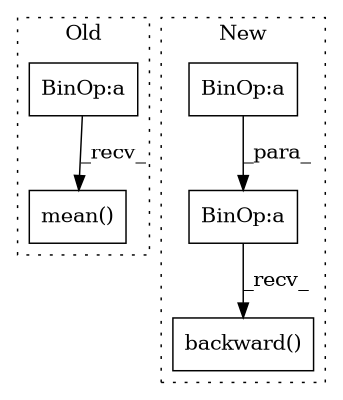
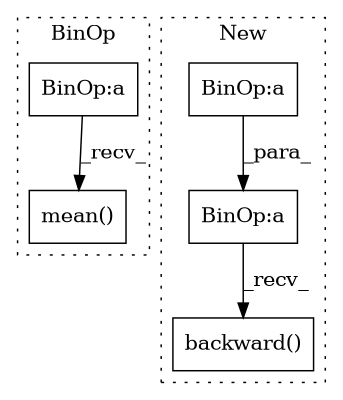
  digraph {
    node [a=82 s=16273 shape=box]
    n1 [a=75 l=30 label="mean()" s=15832]
    n2 [l=3 label="BinOp:a" s=15843]
    n3 [a=75 l=69 label="backward()" s=16261]
    n4 [l=20 label="BinOp:a"]
    n5 [l=7 label="BinOp:a"]
    subgraph cluster_1 {
-     label=Old
+     label=BinOp
      style=dotted
      n1
      n2
    }
    subgraph cluster_2 {
      label=New
      style=dotted
      n3
      n4
      n5
    }
    n2 -> n1 [label=_recv_]
    n4 -> n3 [label=_recv_]
    n5 -> n4 [label=_para_]
  }
